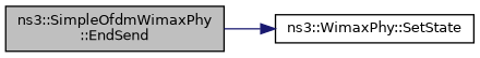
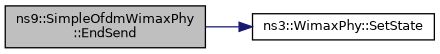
  digraph {
    rankdir=LR
    node [color=black fontname=Helvetica fontsize=10 shape=record style=filled]
-   n1 [fillcolor=grey75 fontcolor=black height=0.2 label="ns3::SimpleOfdmWimaxPhy\l::EndSend" width=0.4]
+   n1 [fillcolor=grey75 fontcolor=black height=0.2 label="ns9::SimpleOfdmWimaxPhy\l::EndSend" width=0.4]
    n2 [fillcolor=white height=0.2 label="ns3::WimaxPhy::SetState" width=0.4]
    n1 -> n2 [color=midnightblue fontname=Helvetica fontsize=10 labelfontname=Helvetica labelfontsize=10 style=solid]
  }
